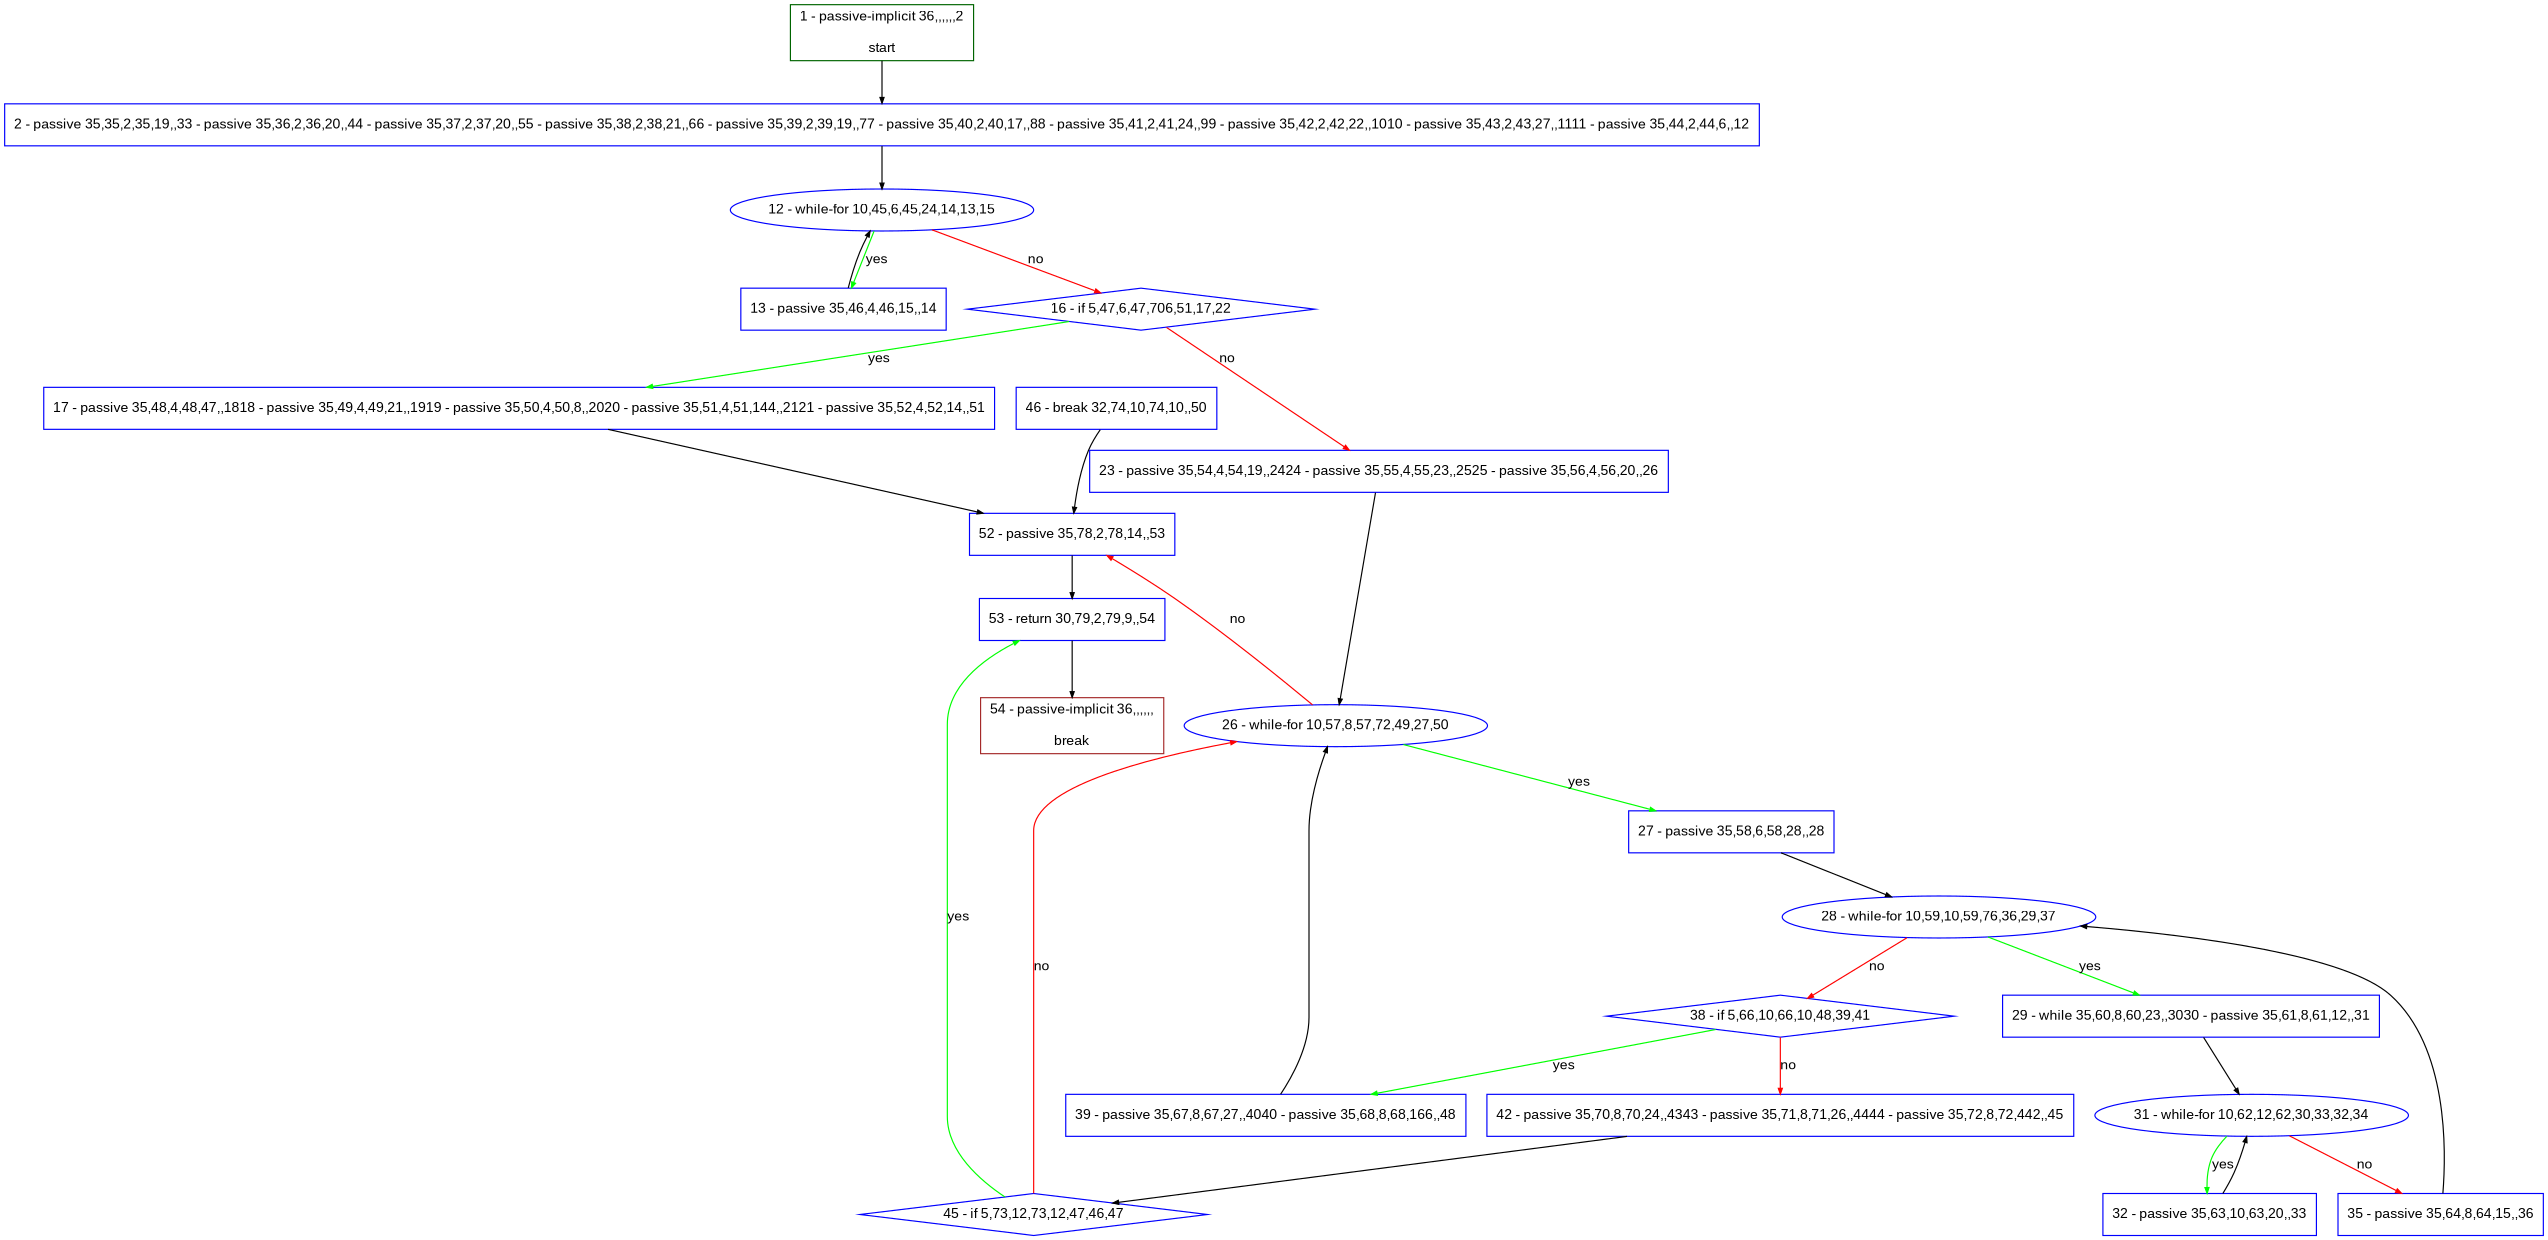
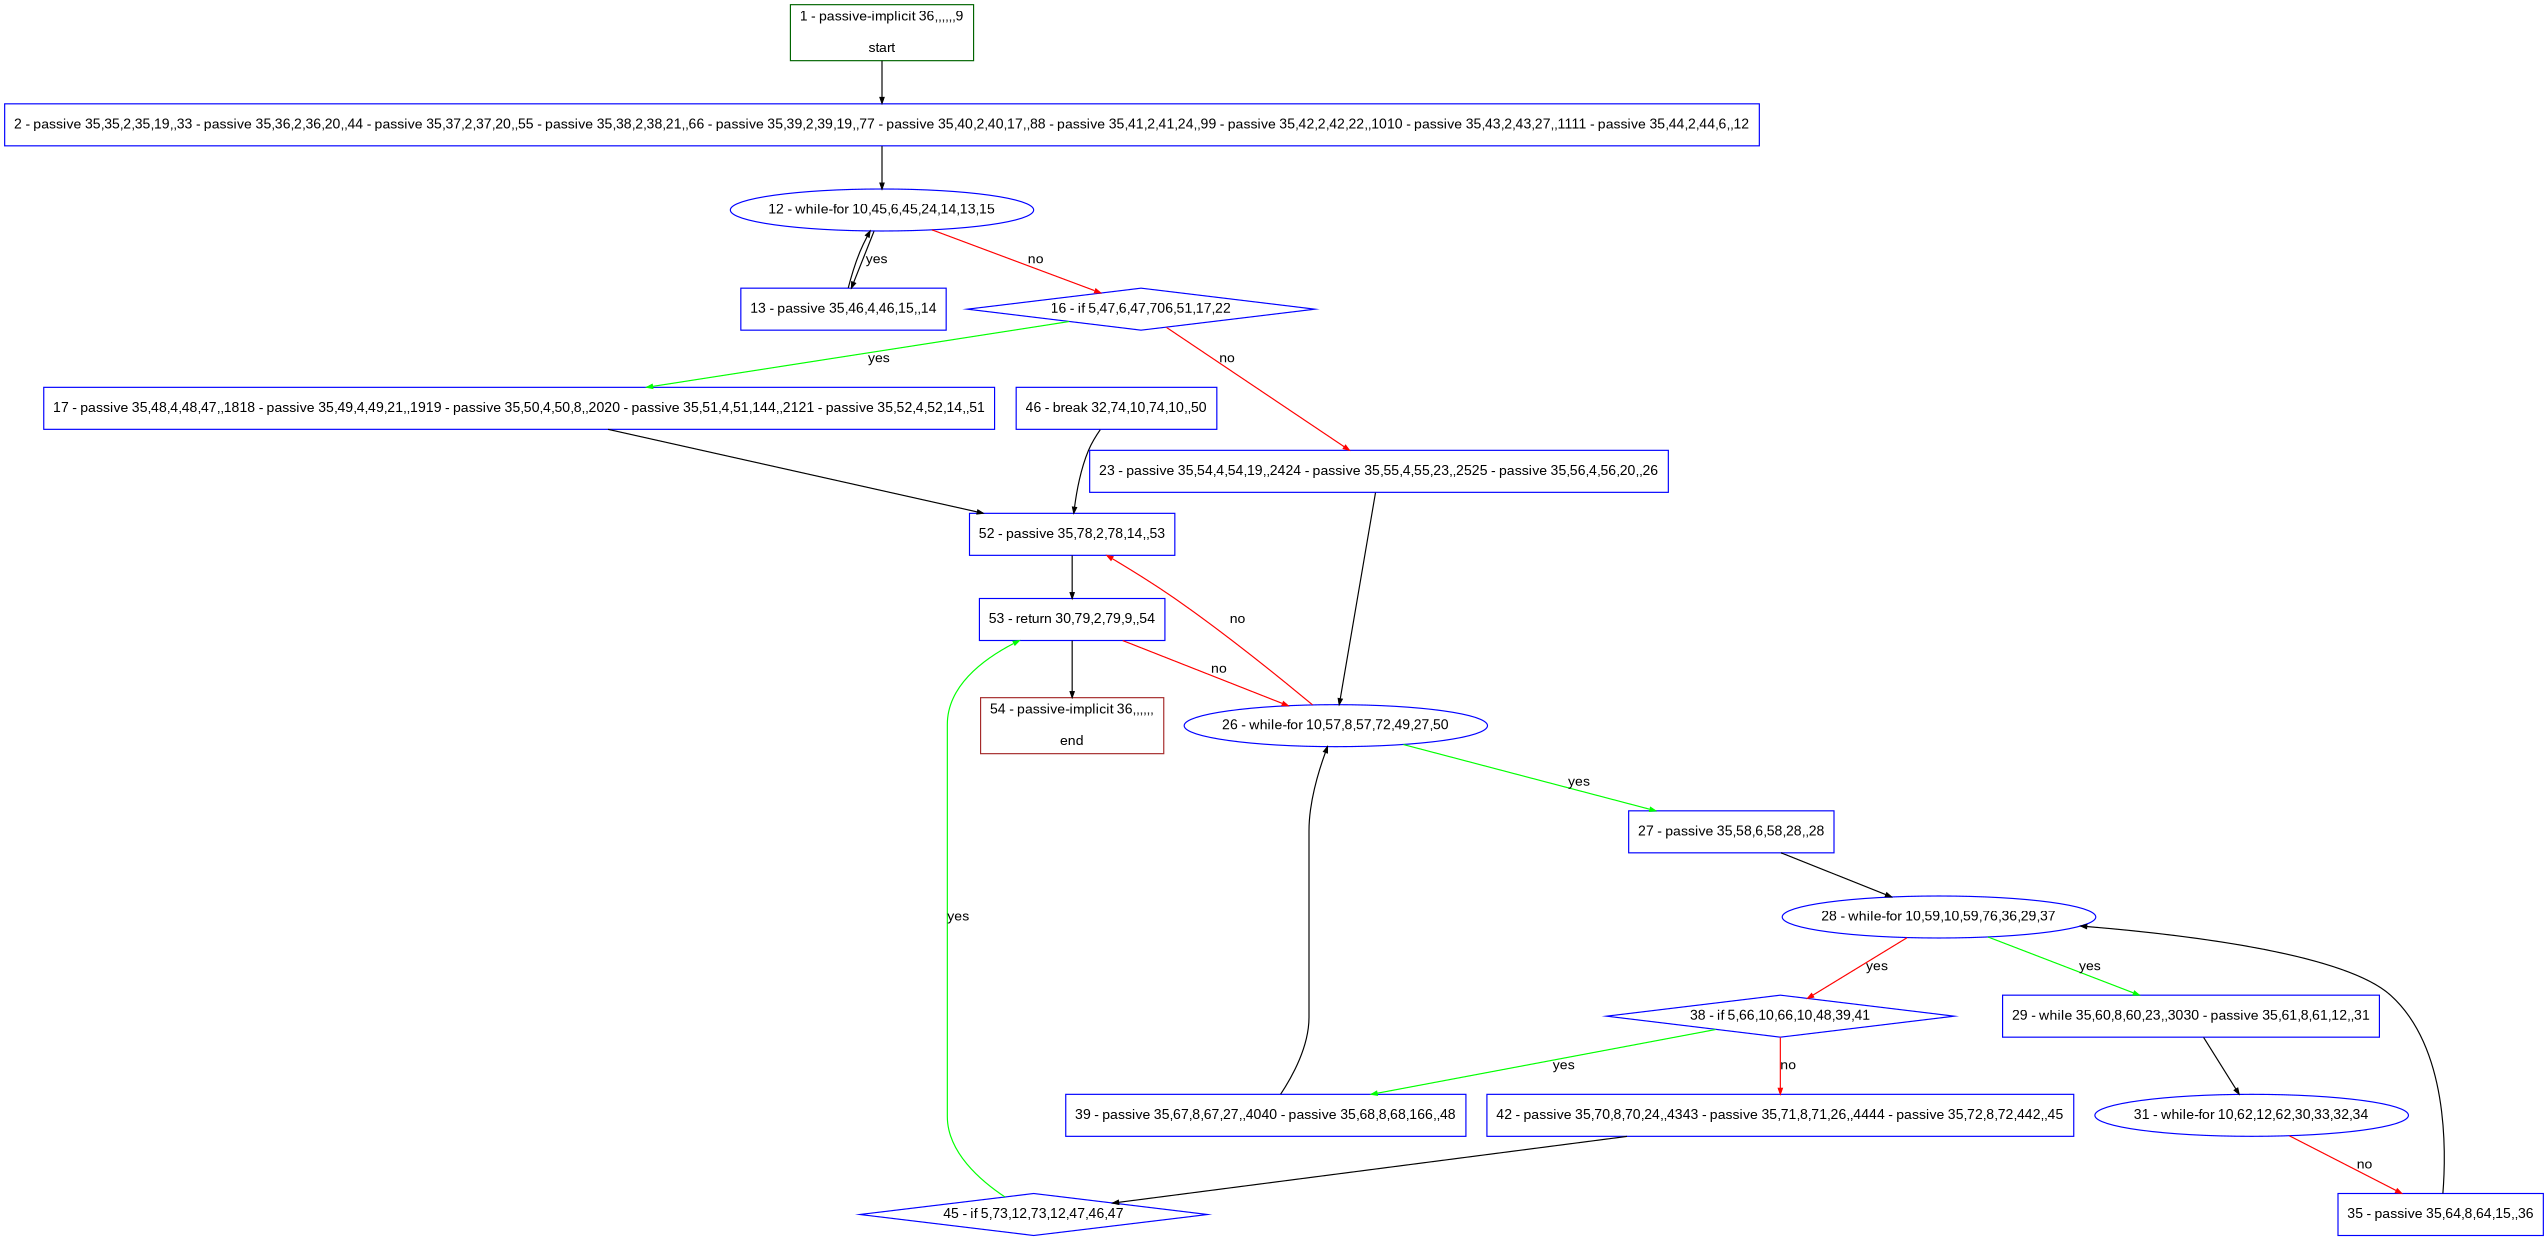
  digraph {
    bgcolor=white
    compound=true
    fillcolor="#FFFFCC"
    fontname=Arial
    fontsize=12
    pack=true
    packmode=clust
    style="rounded,filled"
    node [color="#0000ff" compound=true fillcolor="#ffffff" fixedsize=false fontname=Arial fontsize=12 node_initialized=no shape=box style=filled]
    edge [arrowhead=normal arrowsize=0.5 arrowtail=none color="#000000" compound=true dir=forward fontcolor=black fontname=Arial fontsize=12]
    n1 [label="2 - passive 35,35,2,35,19,,33 - passive 35,36,2,36,20,,44 - passive 35,37,2,37,20,,55 - passive 35,38,2,38,21,,66 - passive 35,39,2,39,19,,77 - passive 35,40,2,40,17,,88 - passive 35,41,2,41,24,,99 - passive 35,42,2,42,22,,1010 - passive 35,43,2,43,27,,1111 - passive 35,44,2,44,6,,12"]
    n2 [label="12 - while-for 10,45,6,45,24,14,13,15" shape=oval]
    n3 [label="13 - passive 35,46,4,46,15,,14"]
    n4 [label="16 - if 5,47,6,47,706,51,17,22" shape=diamond]
-   n5 [color="#006400" label="1 - passive-implicit 36,,,,,,2\n\nstart"]
+   n5 [color="#006400" label="1 - passive-implicit 36,,,,,,9\n\nstart"]
    n6 [label="17 - passive 35,48,4,48,47,,1818 - passive 35,49,4,49,21,,1919 - passive 35,50,4,50,8,,2020 - passive 35,51,4,51,144,,2121 - passive 35,52,4,52,14,,51"]
    n7 [label="23 - passive 35,54,4,54,19,,2424 - passive 35,55,4,55,23,,2525 - passive 35,56,4,56,20,,26"]
    n8 [label="52 - passive 35,78,2,78,14,,53"]
    n9 [label="26 - while-for 10,57,8,57,72,49,27,50" shape=oval]
    n10 [label="53 - return 30,79,2,79,9,,54"]
    n11 [label="27 - passive 35,58,6,58,28,,28"]
-   n12 [color="#a52a2a" label="54 - passive-implicit 36,,,,,,\n\nbreak"]
+   n12 [color="#a52a2a" label="54 - passive-implicit 36,,,,,,\n\nend"]
    n13 [label="28 - while-for 10,59,10,59,76,36,29,37" shape=oval]
    n14 [label="29 - while 35,60,8,60,23,,3030 - passive 35,61,8,61,12,,31"]
    n15 [label="38 - if 5,66,10,66,10,48,39,41" shape=diamond]
    n16 [label="31 - while-for 10,62,12,62,30,33,32,34" shape=oval]
    n17 [label="39 - passive 35,67,8,67,27,,4040 - passive 35,68,8,68,166,,48"]
    n18 [label="42 - passive 35,70,8,70,24,,4343 - passive 35,71,8,71,26,,4444 - passive 35,72,8,72,442,,45"]
-   n19 [label="32 - passive 35,63,10,63,20,,33"]
    n20 [label="35 - passive 35,64,8,64,15,,36"]
    n21 [label="45 - if 5,73,12,73,12,47,46,47" shape=diamond]
    n22 [label="46 - break 32,74,10,74,10,,50"]
    n1 -> n2
-   n2 -> n3 [color="#00ff00" label=yes]
+   n2 -> n3 [label=yes]
    n2 -> n4 [color="#ff0000" label=no]
    n3 -> n2
    n4 -> n6 [color="#00ff00" label=yes]
    n4 -> n7 [color="#ff0000" label=no]
    n5 -> n1
    n6 -> n8
    n7 -> n9
    n8 -> n10
    n9 -> n8 [color="#ff0000" label=no]
    n9 -> n11 [color="#00ff00" label=yes]
    n10 -> n12
    n11 -> n13
    n13 -> n14 [color="#00ff00" label=yes]
-   n13 -> n15 [color="#ff0000" label=no]
+   n13 -> n15 [color="#ff0000" label=yes]
    n14 -> n16
    n15 -> n17 [color="#00ff00" label=yes]
    n15 -> n18 [color="#ff0000" label=no]
-   n16 -> n19 [color="#00ff00" label=yes]
    n16 -> n20 [color="#ff0000" label=no]
    n17 -> n9
    n18 -> n21
-   n19 -> n16
    n20 -> n13
-   n21 -> n9 [color="#ff0000" label=no]
+   n10 -> n9 [color="#ff0000" label=no]
    n21 -> n10 [color="#00ff00" label=yes]
    n22 -> n8
  }
